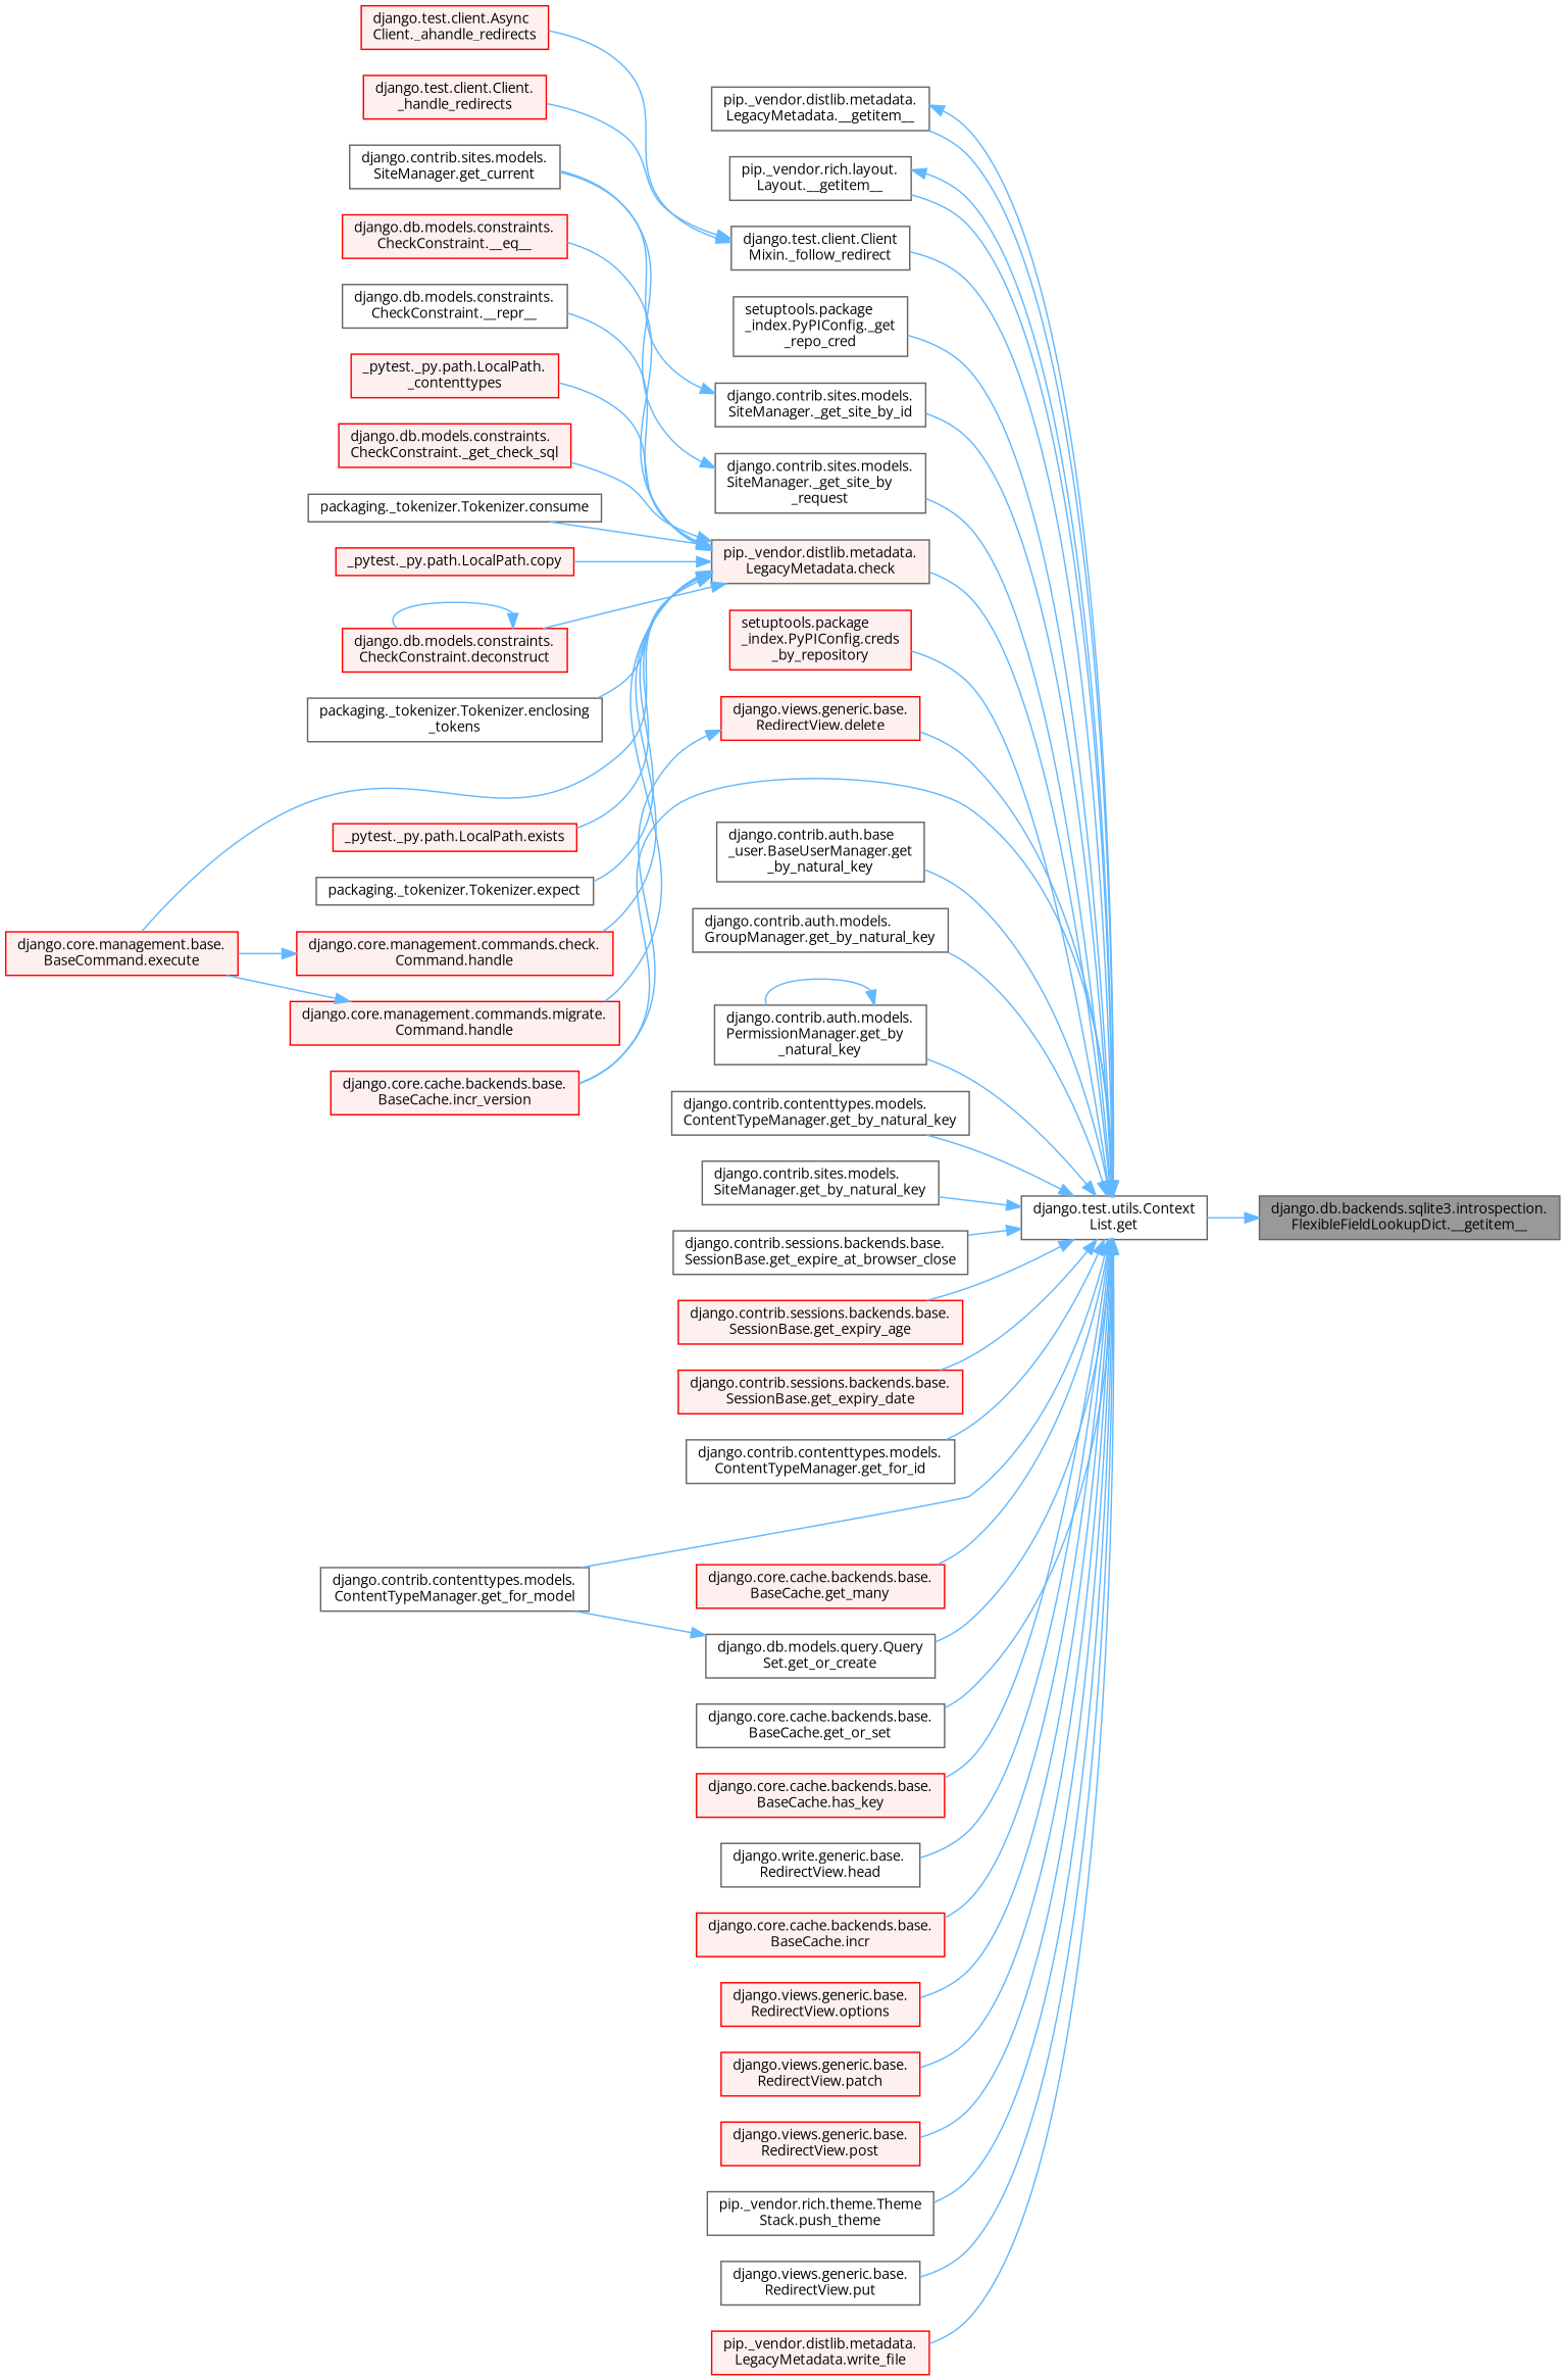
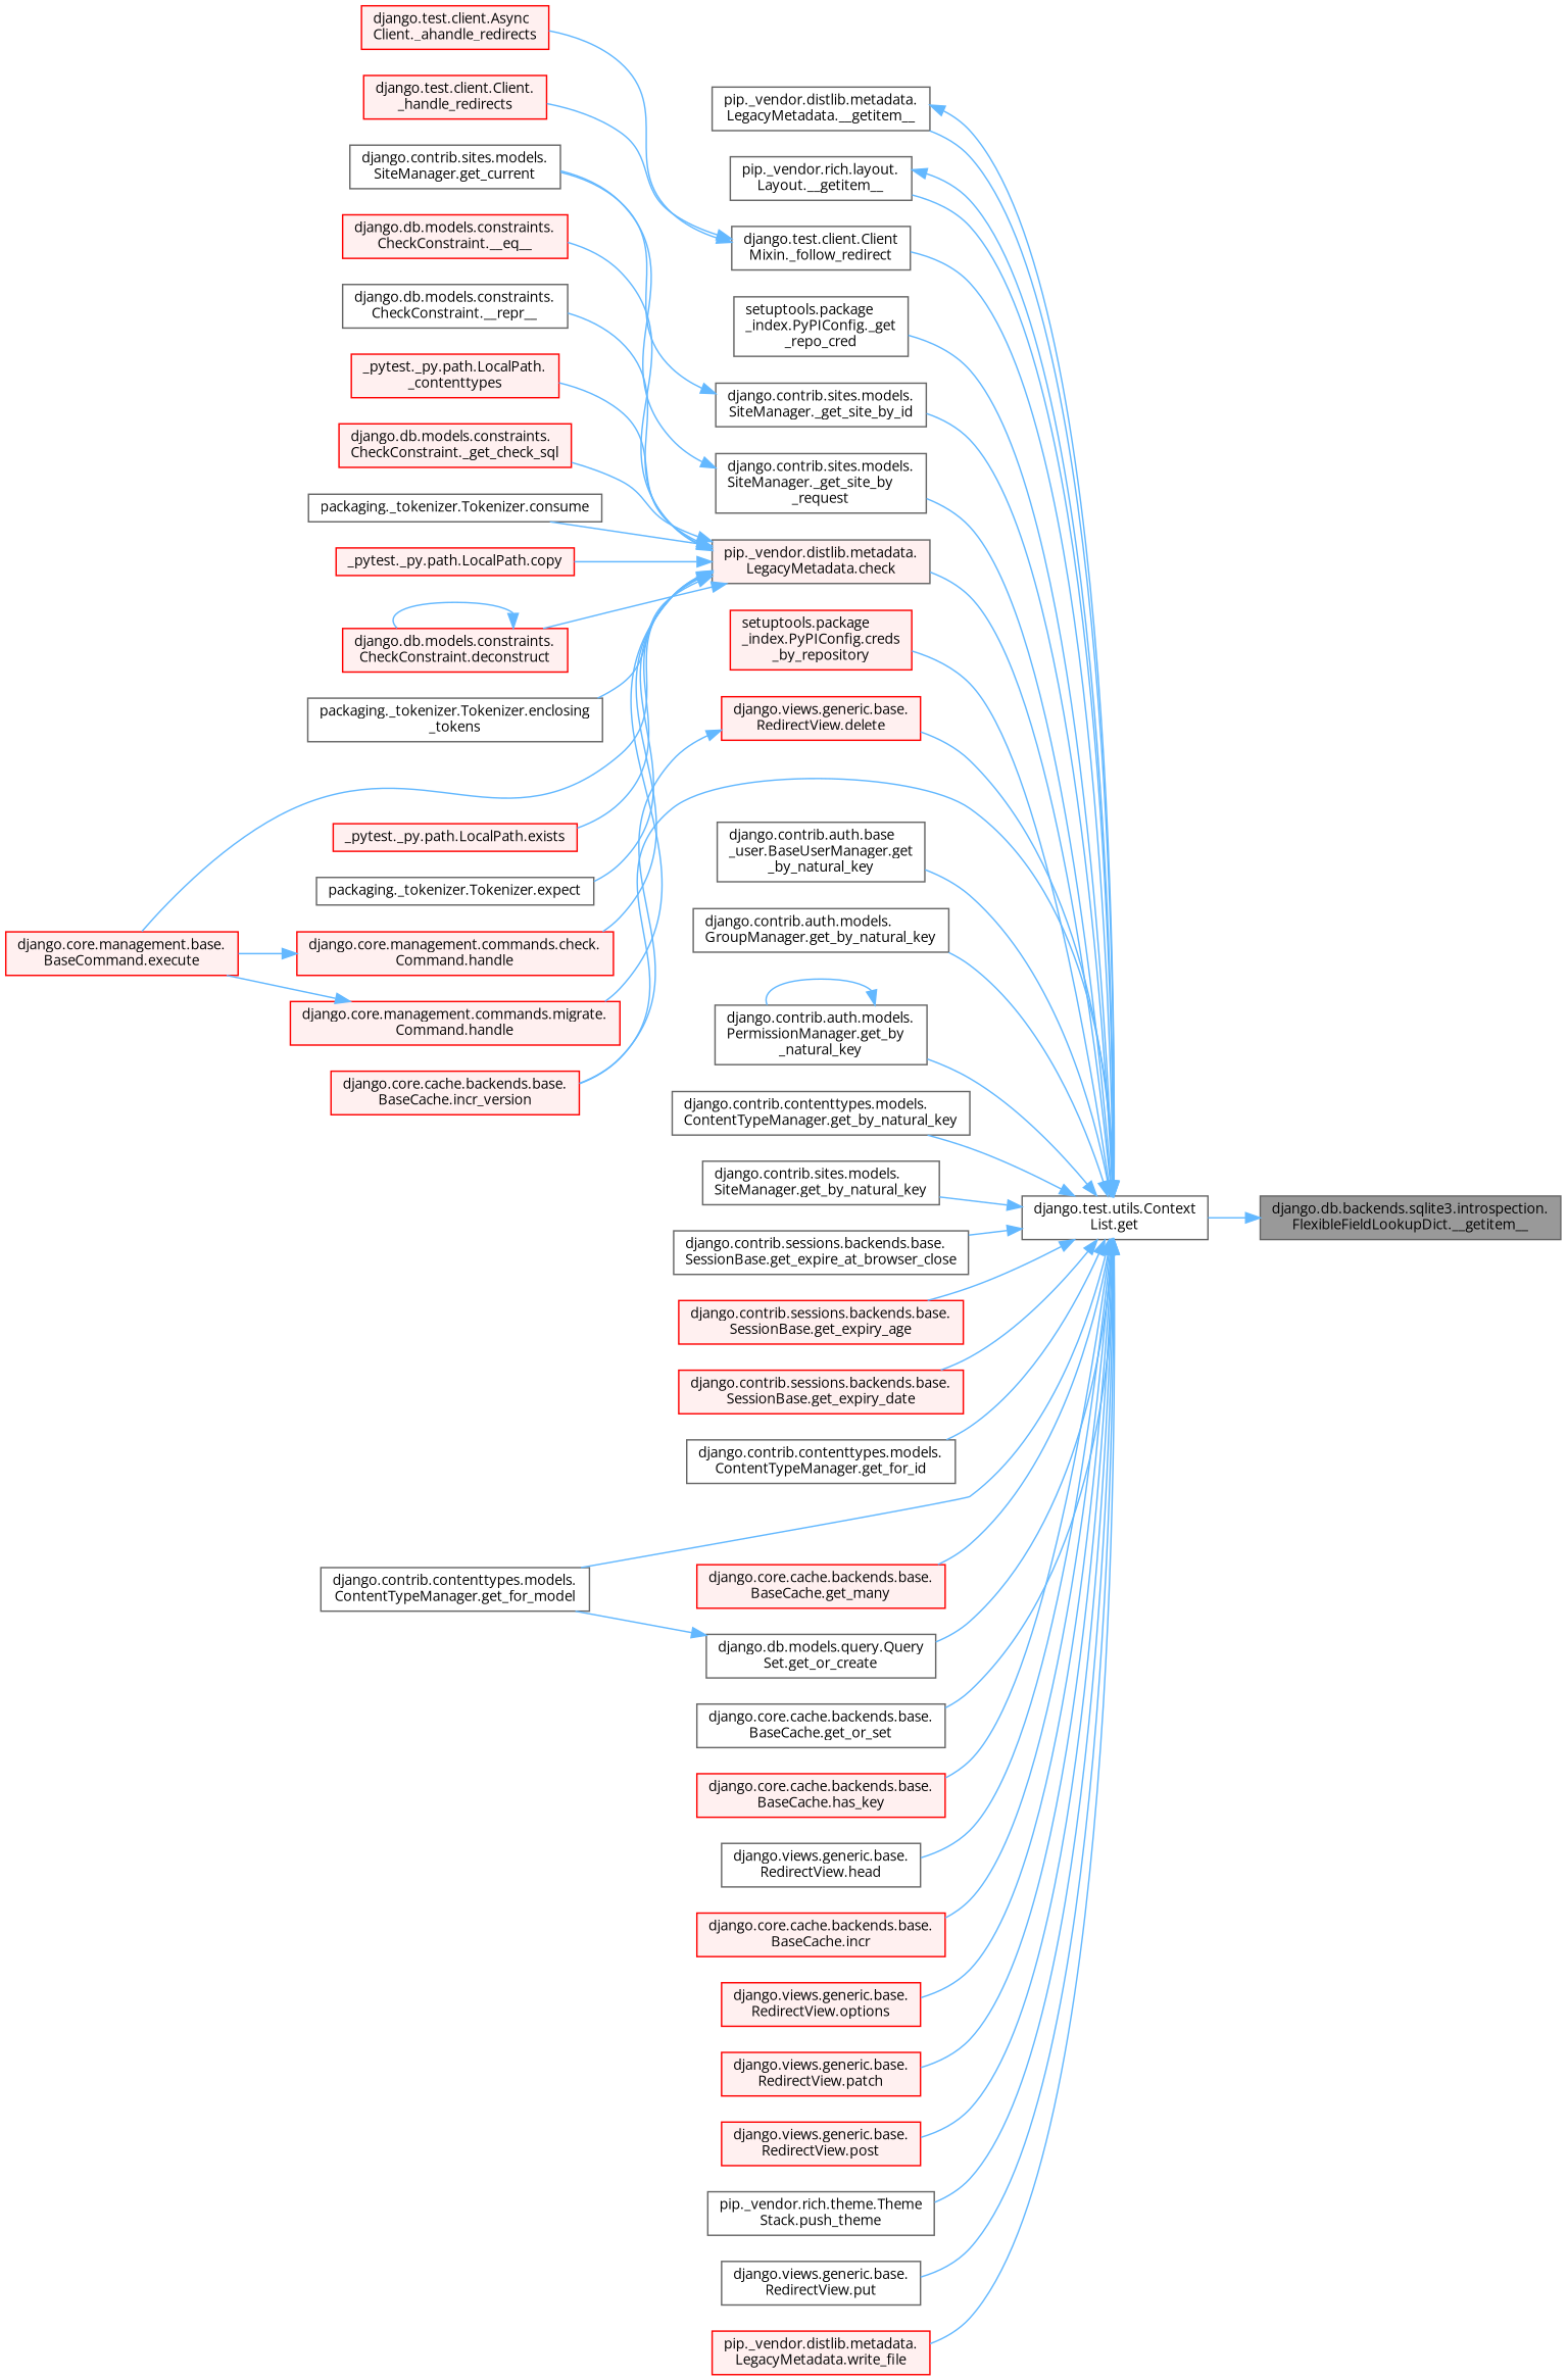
  digraph {
    fontname="Open Sans"
    rankdir=RL
    node [color=grey40 fillcolor=white fontname="Open Sans" fontsize=10 shape=box style=filled]
    edge [color=steelblue1 dir=back fontname="Open Sans" fontsize=10 labelfontname=Helvetica labelfontsize=10 style=solid]
    n1 [color=gray40 fillcolor=grey60 fontcolor=black height=0.2 label="django.db.backends.sqlite3.introspection.\lFlexibleFieldLookupDict.__getitem__" width=0.4]
    n2 [height=0.2 label="django.test.utils.Context\lList.get" width=0.4]
    n3 [height=0.2 label="pip._vendor.distlib.metadata.\lLegacyMetadata.__getitem__" width=0.4]
    n4 [height=0.2 label="pip._vendor.rich.layout.\lLayout.__getitem__" width=0.4]
    n5 [height=0.2 label="django.test.client.Client\lMixin._follow_redirect" width=0.4]
    n6 [height=0.2 label="setuptools.package\l_index.PyPIConfig._get\l_repo_cred" width=0.4]
    n7 [height=0.2 label="django.contrib.sites.models.\lSiteManager._get_site_by_id" width=0.4]
    n8 [height=0.2 label="django.contrib.sites.models.\lSiteManager._get_site_by\l_request" width=0.4]
    n9 [fillcolor="#FFF0F0" height=0.2 label="pip._vendor.distlib.metadata.\lLegacyMetadata.check" width=0.4]
    n10 [color=red fillcolor="#FFF0F0" height=0.2 label="setuptools.package\l_index.PyPIConfig.creds\l_by_repository" width=0.4]
    n11 [color=red fillcolor="#FFF0F0" height=0.2 label="django.views.generic.base.\lRedirectView.delete" width=0.4]
    n12 [color=red fillcolor="#FFF0F0" height=0.2 label="django.core.cache.backends.base.\lBaseCache.incr_version" width=0.4]
    n13 [height=0.2 label="django.contrib.auth.base\l_user.BaseUserManager.get\l_by_natural_key" width=0.4]
    n14 [height=0.2 label="django.contrib.auth.models.\lGroupManager.get_by_natural_key" width=0.4]
    n15 [height=0.2 label="django.contrib.auth.models.\lPermissionManager.get_by\l_natural_key" width=0.4]
    n16 [height=0.2 label="django.contrib.contenttypes.models.\lContentTypeManager.get_by_natural_key" width=0.4]
    n17 [height=0.2 label="django.contrib.sites.models.\lSiteManager.get_by_natural_key" width=0.4]
    n18 [height=0.2 label="django.contrib.sessions.backends.base.\lSessionBase.get_expire_at_browser_close" width=0.4]
    n19 [color=red fillcolor="#FFF0F0" height=0.2 label="django.contrib.sessions.backends.base.\lSessionBase.get_expiry_age" width=0.4]
    n20 [color=red fillcolor="#FFF0F0" height=0.2 label="django.contrib.sessions.backends.base.\lSessionBase.get_expiry_date" width=0.4]
    n21 [height=0.2 label="django.contrib.contenttypes.models.\lContentTypeManager.get_for_id" width=0.4]
    n22 [height=0.2 label="django.contrib.contenttypes.models.\lContentTypeManager.get_for_model" width=0.4]
    n23 [color=red fillcolor="#FFF0F0" height=0.2 label="django.core.cache.backends.base.\lBaseCache.get_many" width=0.4]
    n24 [height=0.2 label="django.db.models.query.Query\lSet.get_or_create" width=0.4]
    n25 [height=0.2 label="django.core.cache.backends.base.\lBaseCache.get_or_set" width=0.4]
    n26 [color=red fillcolor="#FFF0F0" height=0.2 label="django.core.cache.backends.base.\lBaseCache.has_key" width=0.4]
-   n27 [height=0.2 label="django.write.generic.base.\lRedirectView.head" width=0.4]
+   n27 [height=0.2 label="django.views.generic.base.\lRedirectView.head" width=0.4]
    n28 [color=red fillcolor="#FFF0F0" height=0.2 label="django.core.cache.backends.base.\lBaseCache.incr" width=0.4]
    n29 [color=red fillcolor="#FFF0F0" height=0.2 label="django.views.generic.base.\lRedirectView.options" width=0.4]
    n30 [color=red fillcolor="#FFF0F0" height=0.2 label="django.views.generic.base.\lRedirectView.patch" width=0.4]
    n31 [color=red fillcolor="#FFF0F0" height=0.2 label="django.views.generic.base.\lRedirectView.post" width=0.4]
    n32 [height=0.2 label="pip._vendor.rich.theme.Theme\lStack.push_theme" width=0.4]
    n33 [height=0.2 label="django.views.generic.base.\lRedirectView.put" width=0.4]
    n34 [color=red fillcolor="#FFF0F0" height=0.2 label="pip._vendor.distlib.metadata.\lLegacyMetadata.write_file" width=0.4]
    n35 [color=red fillcolor="#FFF0F0" height=0.2 label="django.test.client.Async\lClient._ahandle_redirects" width=0.4]
    n36 [color=red fillcolor="#FFF0F0" height=0.2 label="django.test.client.Client.\l_handle_redirects" width=0.4]
    n37 [height=0.2 label="django.contrib.sites.models.\lSiteManager.get_current" width=0.4]
    n38 [color=red fillcolor="#FFF0F0" height=0.2 label="django.db.models.constraints.\lCheckConstraint.__eq__" width=0.4]
    n39 [height=0.2 label="django.db.models.constraints.\lCheckConstraint.__repr__" width=0.4]
    n40 [color=red fillcolor="#FFF0F0" height=0.2 label="_pytest._py.path.LocalPath.\l_contenttypes" width=0.4]
    n41 [color=red fillcolor="#FFF0F0" height=0.2 label="django.db.models.constraints.\lCheckConstraint._get_check_sql" width=0.4]
    n42 [height=0.2 label="packaging._tokenizer.Tokenizer.consume" width=0.4]
    n43 [color=red fillcolor="#FFF0F0" height=0.2 label="_pytest._py.path.LocalPath.copy" width=0.4]
    n44 [color=red fillcolor="#FFF0F0" height=0.2 label="django.db.models.constraints.\lCheckConstraint.deconstruct" width=0.4]
    n45 [height=0.2 label="packaging._tokenizer.Tokenizer.enclosing\l_tokens" width=0.4]
    n46 [color=red fillcolor="#FFF0F0" height=0.2 label="django.core.management.base.\lBaseCommand.execute" width=0.4]
    n47 [color=red fillcolor="#FFF0F0" height=0.2 label="_pytest._py.path.LocalPath.exists" width=0.4]
    n48 [height=0.2 label="packaging._tokenizer.Tokenizer.expect" width=0.4]
    n49 [color=red fillcolor="#FFF0F0" height=0.2 label="django.core.management.commands.check.\lCommand.handle" width=0.4]
    n50 [color=red fillcolor="#FFF0F0" height=0.2 label="django.core.management.commands.migrate.\lCommand.handle" width=0.4]
    n1 -> n2
    n2 -> n3
    n2 -> n4
    n2 -> n5
    n2 -> n6
    n2 -> n7
    n2 -> n8
    n2 -> n9
    n2 -> n10
    n2 -> n11
    n2 -> n12
    n2 -> n13
    n2 -> n14
    n2 -> n15
    n2 -> n16
    n2 -> n17
    n2 -> n18
    n2 -> n19
    n2 -> n20
    n2 -> n21
    n2 -> n22
    n2 -> n23
    n2 -> n24
    n2 -> n25
    n2 -> n26
    n2 -> n27
    n2 -> n28
    n2 -> n29
    n2 -> n30
    n2 -> n31
    n2 -> n32
    n2 -> n33
    n2 -> n34
    n3 -> n2
    n4 -> n2
    n5 -> n35
    n5 -> n36
    n7 -> n37
    n8 -> n37
    n9 -> n38
    n9 -> n39
    n9 -> n40
    n9 -> n41
    n9 -> n42
    n9 -> n43
    n9 -> n44
    n9 -> n45
    n9 -> n46
    n9 -> n47
    n9 -> n48
    n9 -> n49
    n9 -> n50
    n11 -> n12
    n15 -> n15
    n24 -> n22
    n44 -> n44
    n49 -> n46
    n50 -> n46
  }
